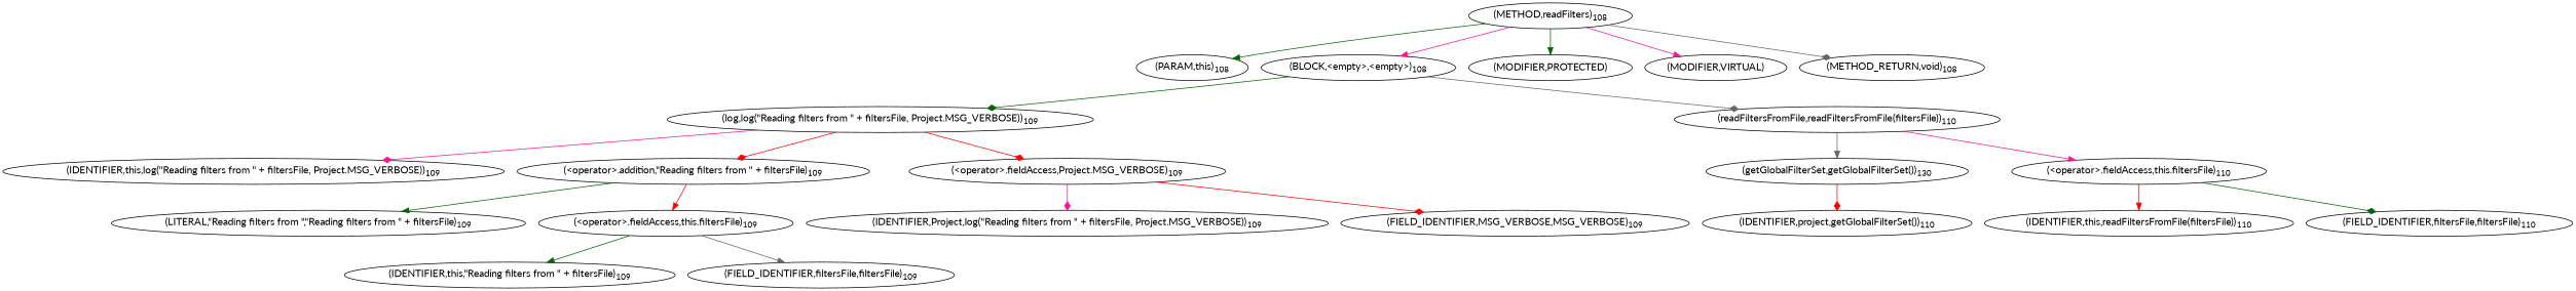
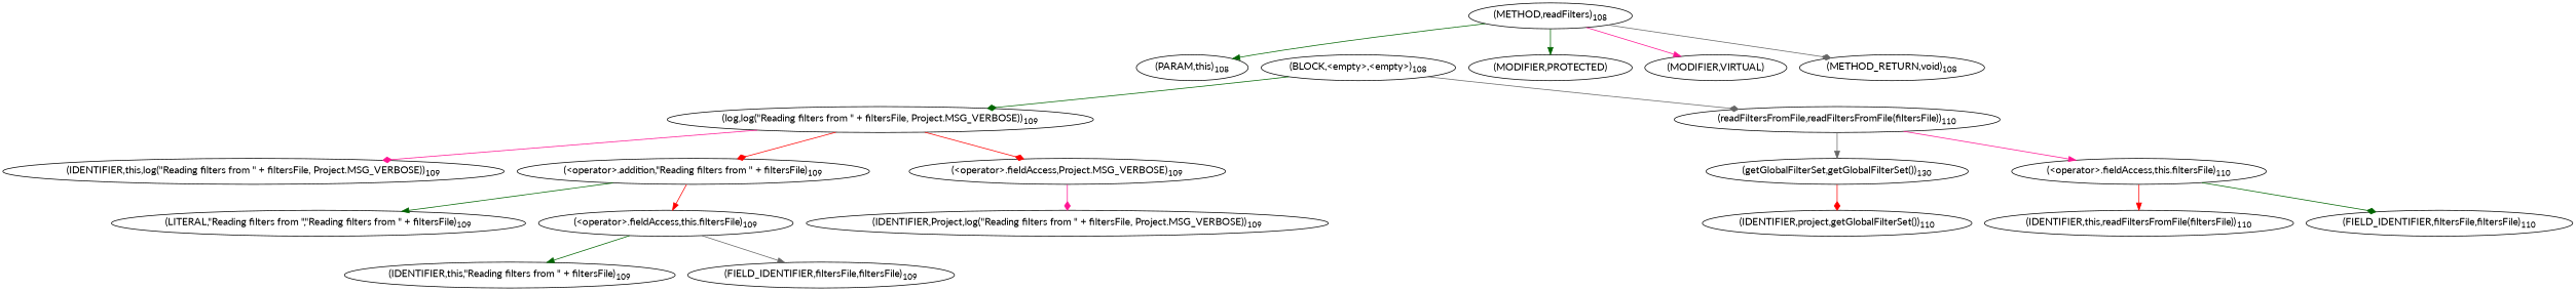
  digraph {
    fontname=Lato
    node [fontname=Lato]
    edge [arrowhead=normal color=darkgreen fontname=Lato]
    n1 [label=<(METHOD,readFilters)<SUB>108</SUB>>]
    n2 [label=<(PARAM,this)<SUB>108</SUB>>]
    n3 [label=<(BLOCK,&lt;empty&gt;,&lt;empty&gt;)<SUB>108</SUB>>]
    n4 [label=<(MODIFIER,PROTECTED)>]
    n5 [label=<(MODIFIER,VIRTUAL)>]
    n6 [label=<(METHOD_RETURN,void)<SUB>108</SUB>>]
    n7 [label=<(log,log(&quot;Reading filters from &quot; + filtersFile, Project.MSG_VERBOSE))<SUB>109</SUB>>]
    n8 [label=<(readFiltersFromFile,readFiltersFromFile(filtersFile))<SUB>110</SUB>>]
    n9 [label=<(IDENTIFIER,this,log(&quot;Reading filters from &quot; + filtersFile, Project.MSG_VERBOSE))<SUB>109</SUB>>]
    n10 [label=<(&lt;operator&gt;.addition,&quot;Reading filters from &quot; + filtersFile)<SUB>109</SUB>>]
    n11 [label=<(&lt;operator&gt;.fieldAccess,Project.MSG_VERBOSE)<SUB>109</SUB>>]
    n12 [label=<(getGlobalFilterSet,getGlobalFilterSet())<SUB>130</SUB>>]
    n13 [label=<(&lt;operator&gt;.fieldAccess,this.filtersFile)<SUB>110</SUB>>]
    n14 [label=<(LITERAL,&quot;Reading filters from &quot;,&quot;Reading filters from &quot; + filtersFile)<SUB>109</SUB>>]
    n15 [label=<(&lt;operator&gt;.fieldAccess,this.filtersFile)<SUB>109</SUB>>]
    n16 [label=<(IDENTIFIER,Project,log(&quot;Reading filters from &quot; + filtersFile, Project.MSG_VERBOSE))<SUB>109</SUB>>]
-   n17 [label=<(FIELD_IDENTIFIER,MSG_VERBOSE,MSG_VERBOSE)<SUB>109</SUB>>]
    n18 [label=<(IDENTIFIER,this,&quot;Reading filters from &quot; + filtersFile)<SUB>109</SUB>>]
    n19 [label=<(FIELD_IDENTIFIER,filtersFile,filtersFile)<SUB>109</SUB>>]
    n20 [label=<(IDENTIFIER,project,getGlobalFilterSet())<SUB>110</SUB>>]
    n21 [label=<(IDENTIFIER,this,readFiltersFromFile(filtersFile))<SUB>110</SUB>>]
    n22 [label=<(FIELD_IDENTIFIER,filtersFile,filtersFile)<SUB>110</SUB>>]
    n1 -> n2
-   n1 -> n3 [color=deeppink]
    n1 -> n4
    n1 -> n5 [color=deeppink]
    n1 -> n6 [arrowhead=diamond color=gray40]
    n3 -> n7 [arrowhead=diamond]
    n3 -> n8 [arrowhead=diamond color=gray40]
    n7 -> n9 [arrowhead=diamond color=deeppink]
    n7 -> n10 [arrowhead=diamond color=red]
    n7 -> n11 [arrowhead=diamond color=red]
    n8 -> n12 [color=gray40]
    n8 -> n13 [color=deeppink]
    n10 -> n14
    n10 -> n15 [color=red]
    n11 -> n16 [arrowhead=diamond color=deeppink]
-   n11 -> n17 [arrowhead=diamond color=red]
    n12 -> n20 [arrowhead=diamond color=red]
    n13 -> n21 [color=red]
    n13 -> n22 [arrowhead=diamond]
    n15 -> n18
    n15 -> n19 [color=gray40]
  }
